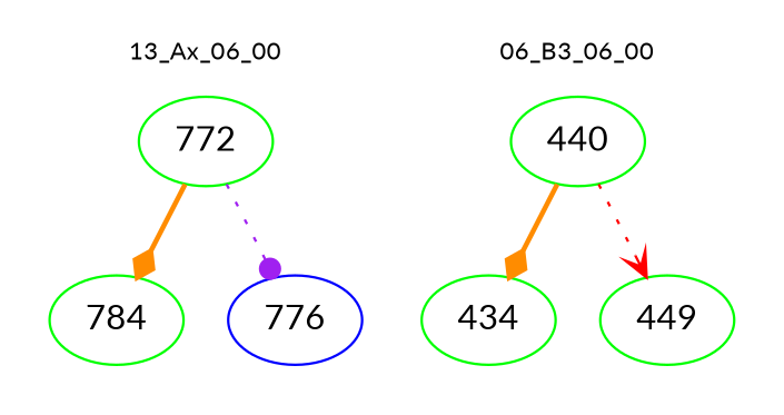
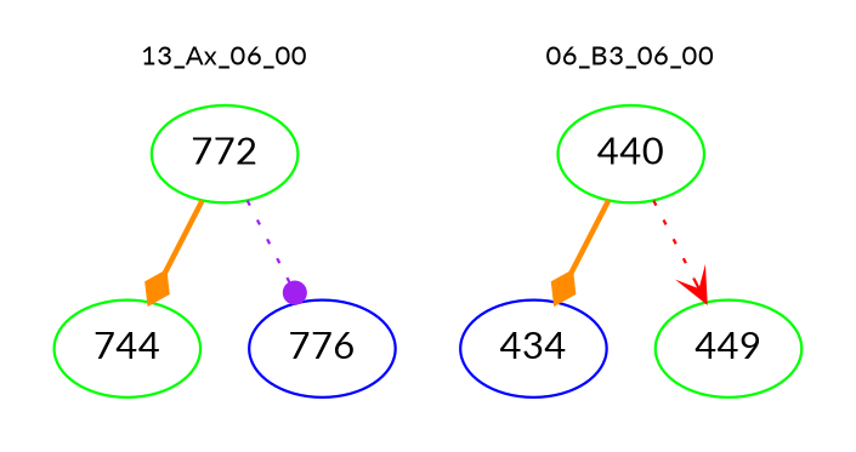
  digraph {
    fontname=Lato
    node [color=green fontname=Lato]
    edge [arrowhead=diamond color=darkorange fontname=Lato style=bold]
    n1 [label=772]
-   n2 [label=784]
+   n2 [label=744]
    n3 [color=blue label=776]
    n4 [label=440]
-   n5 [label=434]
+   n5 [color=blue label=434]
    n6 [label=449]
    subgraph cluster_1 {
      color=white
      fontsize=10
      label="13_Ax_06_00"
      n1
      n2
      n3
    }
    subgraph cluster_2 {
      color=white
      fontsize=10
      label="06_B3_06_00"
      n4
      n5
      n6
    }
    n1 -> n2
    n1 -> n3 [arrowhead=dot color=purple style=dotted]
    n4 -> n5
    n4 -> n6 [arrowhead=vee color=red style=dotted]
  }
